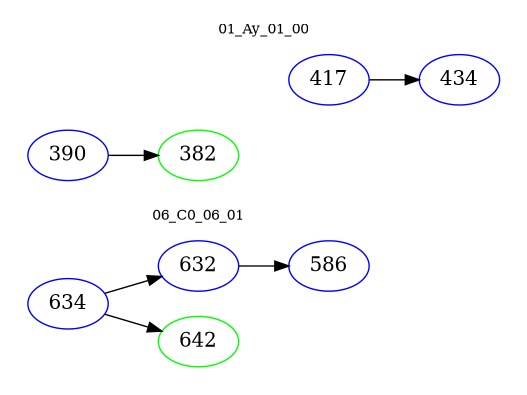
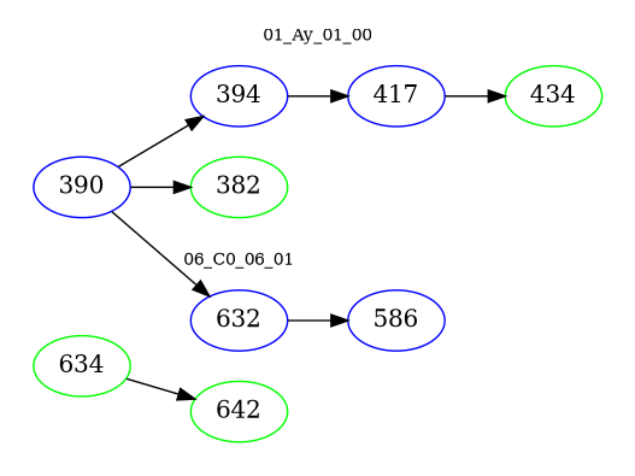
  digraph {
    rankdir=LR
    node [color=blue]
    edge [color=black]
    n1 [label=390]
    n2 [color=green label=382]
+   n3 [label=394]
    n4 [label=417]
-   n5 [label=434]
-   n6 [label=634]
+   n5 [color=green label=434]
+   n6 [color=green label=634]
    n7 [label=632]
    n8 [color=green label=642]
    n9 [label=586]
    subgraph cluster_1 {
      color=white
      fontsize=10
      label="01_Ay_01_00"
      n1
      n2
+     n3
      n4
      n5
    }
    subgraph cluster_2 {
      color=white
      fontsize=10
      label="06_C0_06_01"
      n6
      n7
      n8
      n9
    }
    n1 -> n2
+   n1 -> n3
+   n3 -> n4
    n4 -> n5
-   n6 -> n7
+   n1 -> n7
    n6 -> n8
    n7 -> n9
  }
